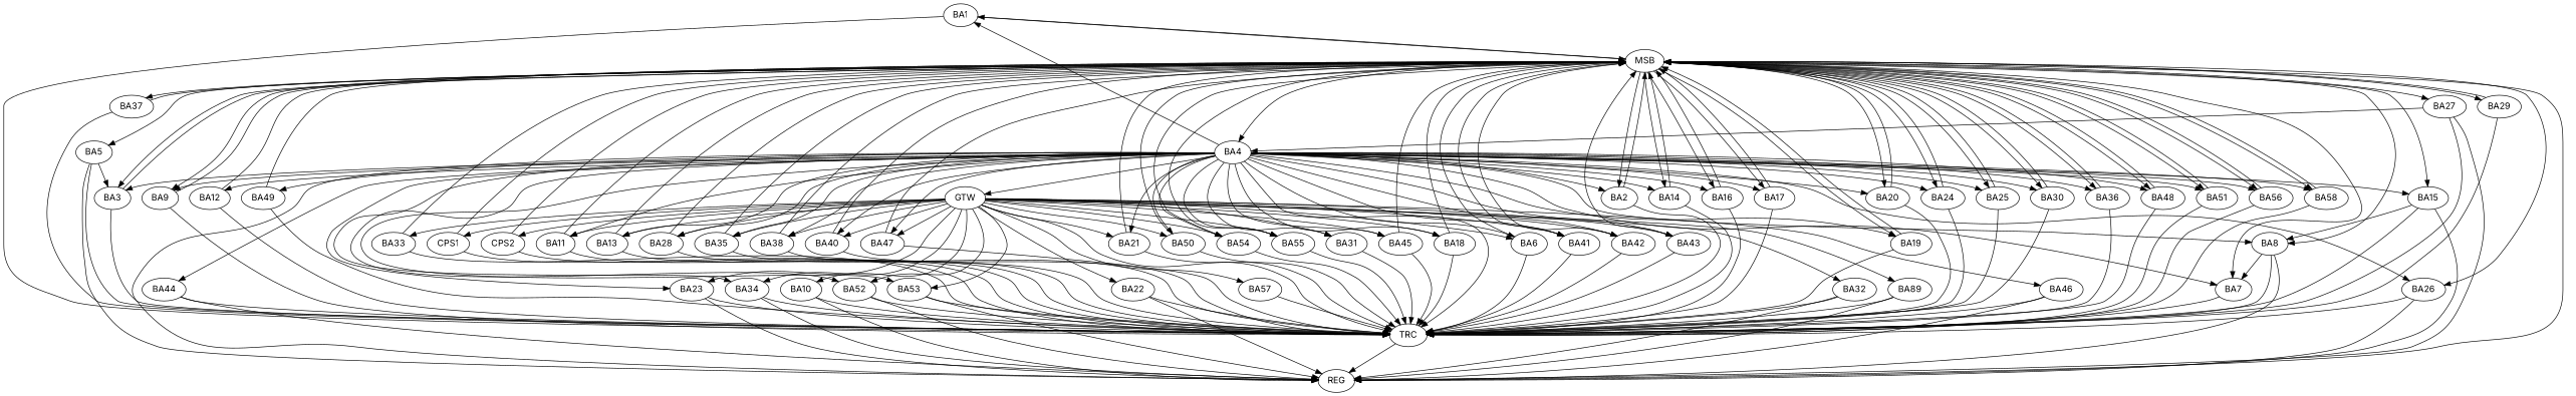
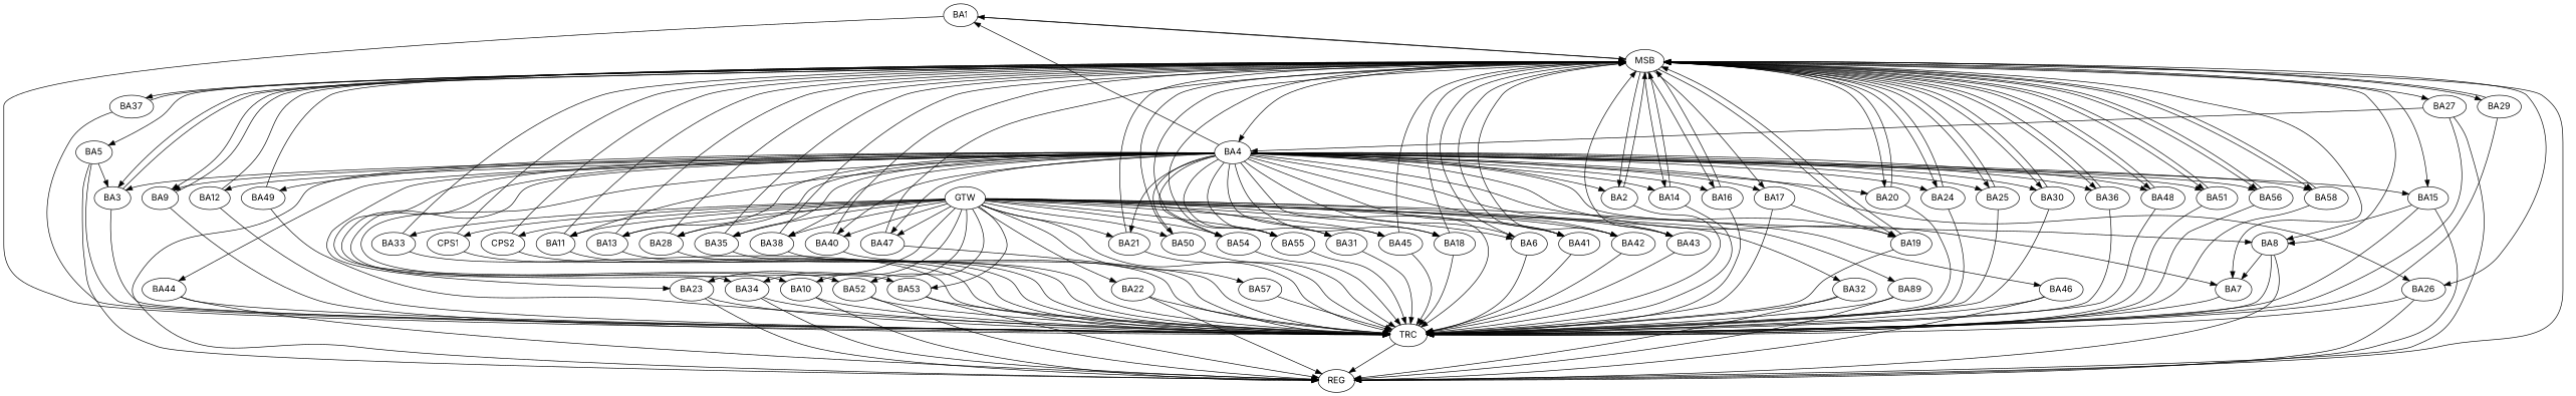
  strict digraph {
    fontname=Inter
    node [fontname=Inter]
    edge [fontname=Inter]
    n1 [label=BA1]
    n2 [label=MSB]
    n3 [label=TRC]
    n4 [label=BA2]
    n5 [label=BA3]
    n6 [label=BA4]
    n7 [label=BA7]
    n8 [label=BA8]
    n9 [label=BA9]
    n10 [label=BA14]
    n11 [label=BA15]
    n12 [label=BA16]
    n13 [label=BA17]
    n14 [label=BA19]
    n15 [label=BA20]
    n16 [label=BA24]
    n17 [label=BA25]
    n18 [label=BA26]
    n19 [label=BA30]
    n20 [label=BA36]
    n21 [label=BA48]
    n22 [label=BA51]
    n23 [label=BA56]
    n24 [label=BA58]
    n25 [label=REG]
    n26 [label=BA5]
    n27 [label=BA27]
    n28 [label=BA29]
    n29 [label=BA37]
    n30 [label=BA6]
    n31 [label=BA10]
    n32 [label=BA11]
    n33 [label=BA12]
    n34 [label=BA13]
    n35 [label=BA18]
    n36 [label=BA21]
    n37 [label=BA23]
    n38 [label=BA28]
    n39 [label=BA31]
    n40 [label=BA34]
    n41 [label=BA35]
    n42 [label=BA38]
    n43 [label=BA40]
    n44 [label=BA41]
    n45 [label=BA42]
    n46 [label=BA43]
    n47 [label=BA44]
    n48 [label=BA45]
    n49 [label=BA47]
    n50 [label=BA49]
    n51 [label=BA50]
    n52 [label=BA52]
    n53 [label=BA53]
    n54 [label=BA54]
    n55 [label=BA55]
    n56 [label=BA22]
    n57 [label=BA32]
    n58 [label=BA33]
    n59 [label=BA89]
    n60 [label=BA46]
    n61 [label=BA57]
    n62 [label=CPS1]
    n63 [label=CPS2]
    n64 [label=GTW]
    n1 -> n2
    n1 -> n3
    n2 -> n1
    n2 -> n4
    n2 -> n5
    n2 -> n6
    n2 -> n7
    n2 -> n8
    n2 -> n9
    n2 -> n10
    n2 -> n11
    n2 -> n12
    n2 -> n13
    n2 -> n14
    n2 -> n15
    n2 -> n16
    n2 -> n17
    n2 -> n18
    n2 -> n19
    n2 -> n20
    n2 -> n21
    n2 -> n22
    n2 -> n23
    n2 -> n24
    n2 -> n25
    n2 -> n26
    n2 -> n27
    n2 -> n28
    n2 -> n29
    n3 -> n25
    n4 -> n2
    n4 -> n3
    n5 -> n2
    n5 -> n3
    n6 -> n1
    n6 -> n3
    n6 -> n4
    n6 -> n5
    n6 -> n7
    n6 -> n8
    n6 -> n9
    n6 -> n10
    n6 -> n11
    n6 -> n12
    n6 -> n13
    n6 -> n14
    n6 -> n15
    n6 -> n16
    n6 -> n17
    n6 -> n18
    n6 -> n19
    n6 -> n20
    n6 -> n21
    n6 -> n22
    n6 -> n23
    n6 -> n24
    n6 -> n25
    n6 -> n30
-   n6 -> n64
+   n6 -> n31
    n6 -> n32
    n6 -> n33
    n6 -> n34
    n6 -> n35
    n6 -> n36
    n6 -> n37
    n6 -> n38
    n6 -> n39
    n6 -> n40
    n6 -> n41
    n6 -> n42
    n6 -> n43
    n6 -> n44
    n6 -> n45
    n6 -> n46
    n6 -> n47
    n6 -> n48
    n6 -> n49
    n6 -> n50
    n6 -> n51
    n6 -> n52
    n6 -> n53
    n6 -> n54
    n6 -> n55
    n7 -> n3
    n8 -> n3
    n8 -> n7
    n8 -> n25
    n9 -> n2
    n9 -> n3
    n10 -> n2
    n10 -> n3
    n11 -> n3
    n11 -> n8
    n11 -> n25
    n12 -> n2
    n12 -> n3
-   n13 -> n2
+   n13 -> n14
    n13 -> n3
    n14 -> n2
    n14 -> n3
    n15 -> n2
    n15 -> n3
    n16 -> n2
    n16 -> n3
    n17 -> n2
    n17 -> n3
    n18 -> n3
    n18 -> n25
    n19 -> n2
    n19 -> n3
    n20 -> n2
    n20 -> n3
    n21 -> n2
    n21 -> n3
    n22 -> n2
    n22 -> n3
    n23 -> n2
    n23 -> n3
    n24 -> n2
    n24 -> n3
    n26 -> n3
    n26 -> n5
    n26 -> n25
    n27 -> n3
    n27 -> n6
    n27 -> n25
    n28 -> n2
    n28 -> n3
    n29 -> n2
    n29 -> n3
    n30 -> n2
    n30 -> n3
    n31 -> n3
    n31 -> n25
    n32 -> n2
    n32 -> n3
    n33 -> n2
    n33 -> n3
    n34 -> n2
    n34 -> n3
    n35 -> n2
    n35 -> n3
    n36 -> n2
    n36 -> n3
    n37 -> n3
    n37 -> n25
    n38 -> n2
    n38 -> n3
    n39 -> n3
    n40 -> n3
    n40 -> n25
    n41 -> n2
    n41 -> n3
    n42 -> n2
    n42 -> n3
    n43 -> n2
    n43 -> n3
    n44 -> n2
    n44 -> n3
    n45 -> n2
    n45 -> n3
    n46 -> n2
    n46 -> n3
    n47 -> n3
    n47 -> n25
    n48 -> n2
    n48 -> n3
    n49 -> n2
    n49 -> n3
    n50 -> n2
    n50 -> n3
    n51 -> n2
    n51 -> n3
    n52 -> n3
    n52 -> n25
    n53 -> n3
    n53 -> n25
    n54 -> n2
    n54 -> n3
    n55 -> n2
    n55 -> n3
    n56 -> n3
    n56 -> n25
    n57 -> n3
    n57 -> n25
    n58 -> n2
    n58 -> n3
    n59 -> n3
    n59 -> n25
    n60 -> n3
    n60 -> n25
    n61 -> n3
    n62 -> n2
    n62 -> n3
    n63 -> n2
    n63 -> n3
    n64 -> n3
    n64 -> n30
    n64 -> n31
    n64 -> n32
    n64 -> n34
    n64 -> n35
    n64 -> n36
    n64 -> n37
    n64 -> n38
    n64 -> n39
    n64 -> n40
    n64 -> n41
    n64 -> n42
    n64 -> n43
    n64 -> n44
    n64 -> n45
    n64 -> n46
    n64 -> n48
    n64 -> n49
    n64 -> n51
    n64 -> n52
    n64 -> n53
    n64 -> n54
    n64 -> n55
    n64 -> n56
    n64 -> n57
    n64 -> n58
    n64 -> n59
    n64 -> n60
    n64 -> n61
    n64 -> n62
    n64 -> n63
  }
